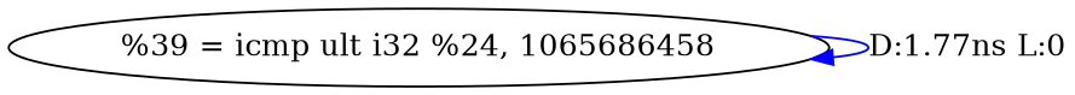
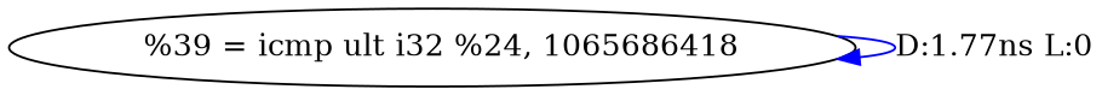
  digraph {
-   n1 [label="%39 = icmp ult i32 %24, 1065686458"]
+   n1 [label="  %39 = icmp ult i32 %24, 1065686418"]
    n1 -> n1 [color=blue label="D:1.77ns L:0"]
  }
